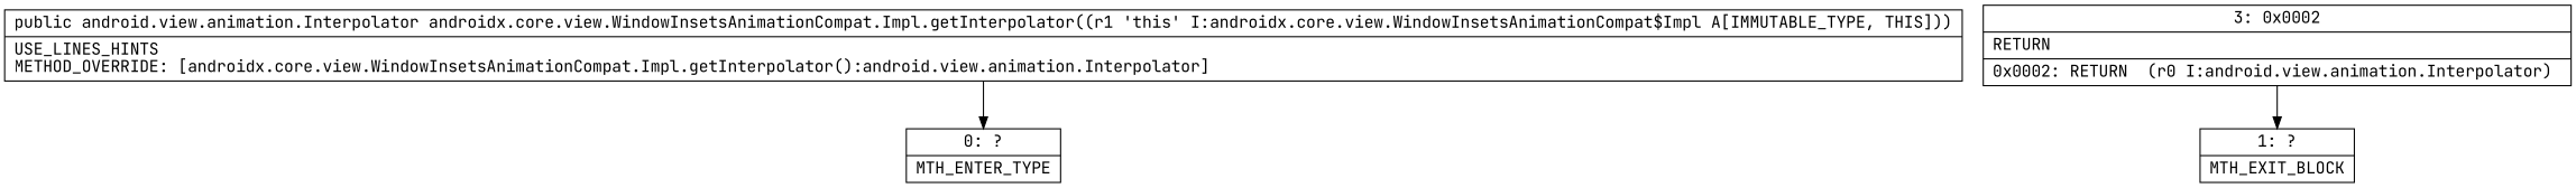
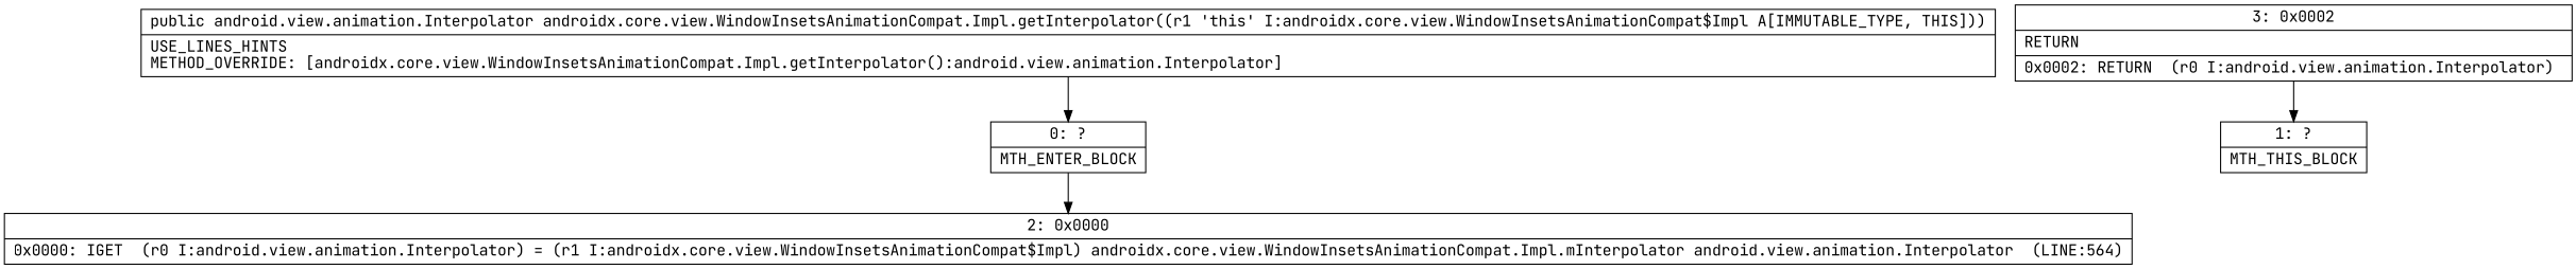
  digraph {
    fontname="JetBrains Mono"
    node [fontname="JetBrains Mono" shape=record]
    edge [fontname="JetBrains Mono"]
-   n1 [label="{0\:\ ?|MTH_ENTER_TYPE\l}"]
+   n1 [label="{0\:\ ?|MTH_ENTER_BLOCK\l}"]
+   n2 [label="{2\:\ 0x0000|0x0000: IGET  (r0 I:android.view.animation.Interpolator) = (r1 I:androidx.core.view.WindowInsetsAnimationCompat$Impl) androidx.core.view.WindowInsetsAnimationCompat.Impl.mInterpolator android.view.animation.Interpolator  (LINE:564)\l}"]
    n3 [label="{3\:\ 0x0002|RETURN\l|0x0002: RETURN  (r0 I:android.view.animation.Interpolator) \l}"]
-   n4 [label="{1\:\ ?|MTH_EXIT_BLOCK\l}"]
+   n4 [label="{1\:\ ?|MTH_THIS_BLOCK\l}"]
    n5 [label="{public android.view.animation.Interpolator androidx.core.view.WindowInsetsAnimationCompat.Impl.getInterpolator((r1 'this' I:androidx.core.view.WindowInsetsAnimationCompat$Impl A[IMMUTABLE_TYPE, THIS]))  | USE_LINES_HINTS\lMETHOD_OVERRIDE: [androidx.core.view.WindowInsetsAnimationCompat.Impl.getInterpolator():android.view.animation.Interpolator]\l}"]
+   n1 -> n2
    n3 -> n4
    n5 -> n1
  }
